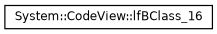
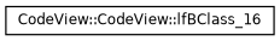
  digraph {
    rankdir=LR
    fontname="DejaVu Sans"
-   n1 [color=black fillcolor=white fontname="DejaVu Sans" fontsize=10 height=0.2 label="System::CodeView::lfBClass_16" shape=record style=filled width=0.4]
+   n1 [color=black fillcolor=white fontname="DejaVu Sans" fontsize=10 height=0.2 label="CodeView::CodeView::lfBClass_16" shape=record style=filled width=0.4]
  }
